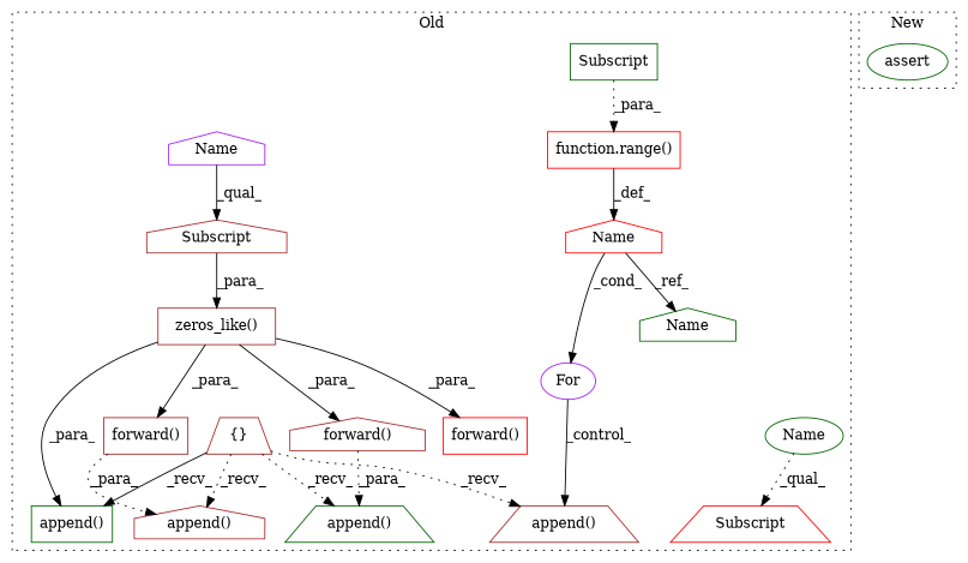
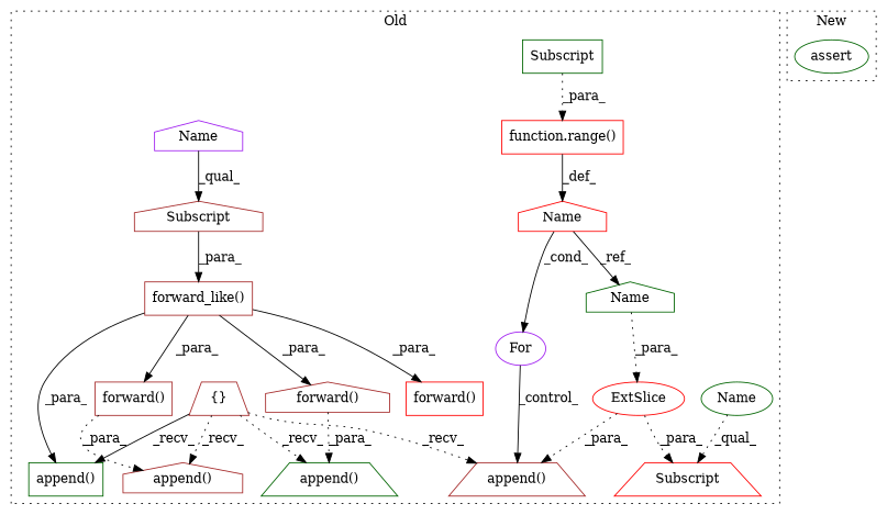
  digraph {
    node [a=75 color=brown l="15,1" s=19753 shape=box]
    edge [style=solid]
-   n1 [l="17,1" label="zeros_like()" s="19534,19572"]
+   n1 [l="17,1" label="forward_like()" s="19534,19572"]
    n2 [a=63 l="21,0" label=Subscript s="19551,0" shape=house]
    n3 [a=63 color=red l="21,0" label=Subscript s="19753,0" shape=trapezium]
    n4 [color=red l="6,1" label="function.range()" s="19683,19710"]
    n5 [a=63 color=darkgreen l="21,0" label=Subscript s="19689,0"]
    n6 [label="append()" s="19721,19779" shape=trapezium]
    n7 [a=59 l="2,1" label="{}" s="19460,19460" shape=trapezium]
    n8 [a=87 color=red l=1 label=Name s=19678 shape=house]
+   n9 [a=85 color=red l=12 label=ExtSlice shape=ellipse]
    n10 [a=107 color=purple l="4,10" label=For s="19674,19711" shape=ellipse]
    n11 [l="16,1" label="forward()" s="19593,19616" shape=house]
    n12 [color=darkgreen label="append()" s="19578,19620" shape=trapezium]
    n13 [l="16,1" label="forward()" s="19800,19823"]
    n14 [label="append()" s="19785,19827" shape=house]
    n15 [color=red l="16,1" label="forward()" s="19641,19664"]
    n16 [color=darkgreen label="append()" s="19833,19875"]
    n17 [a=87 color=darkgreen l=1 label=Name s=19772 shape=house]
    n18 [a=87 color=darkgreen l=12 label=Name shape=ellipse]
    n19 [a=87 color=purple l=12 label=Name s=19551 shape=house]
    n20 [a=65 color=darkgreen l=7 label=assert s=3788 shape=ellipse]
    subgraph cluster_1 {
      label=Old
      style=dotted
      n1
      n2
      n3
      n4
      n5
      n6
      n7
      n8
+     n9
      n10
      n11
      n12
      n13
      n14
      n15
      n16
      n17
      n18
      n19
    }
    subgraph cluster_2 {
      label=New
      style=dotted
      n20
    }
    n1 -> n11 [label=_para_]
    n1 -> n13 [label=_para_]
    n1 -> n15 [label=_para_]
    n1 -> n16 [label=_para_]
    n2 -> n1 [label=_para_]
    n4 -> n8 [label=_def_]
    n5 -> n4 [label=_para_ style=dotted]
    n7 -> n6 [label=_recv_ style=dotted]
    n7 -> n12 [label=_recv_ style=dotted]
    n7 -> n14 [label=_recv_ style=dotted]
    n7 -> n16 [label=_recv_]
    n8 -> n10 [label=_cond_]
    n8 -> n17 [label=_ref_]
+   n9 -> n3 [label=_para_ style=dotted]
+   n9 -> n6 [label=_para_ style=dotted]
    n10 -> n6 [label=_control_]
    n11 -> n12 [label=_para_ style=dotted]
    n13 -> n14 [label=_para_ style=dotted]
+   n17 -> n9 [label=_para_ style=dotted]
    n18 -> n3 [label=_qual_ style=dotted]
    n19 -> n2 [label=_qual_]
  }
